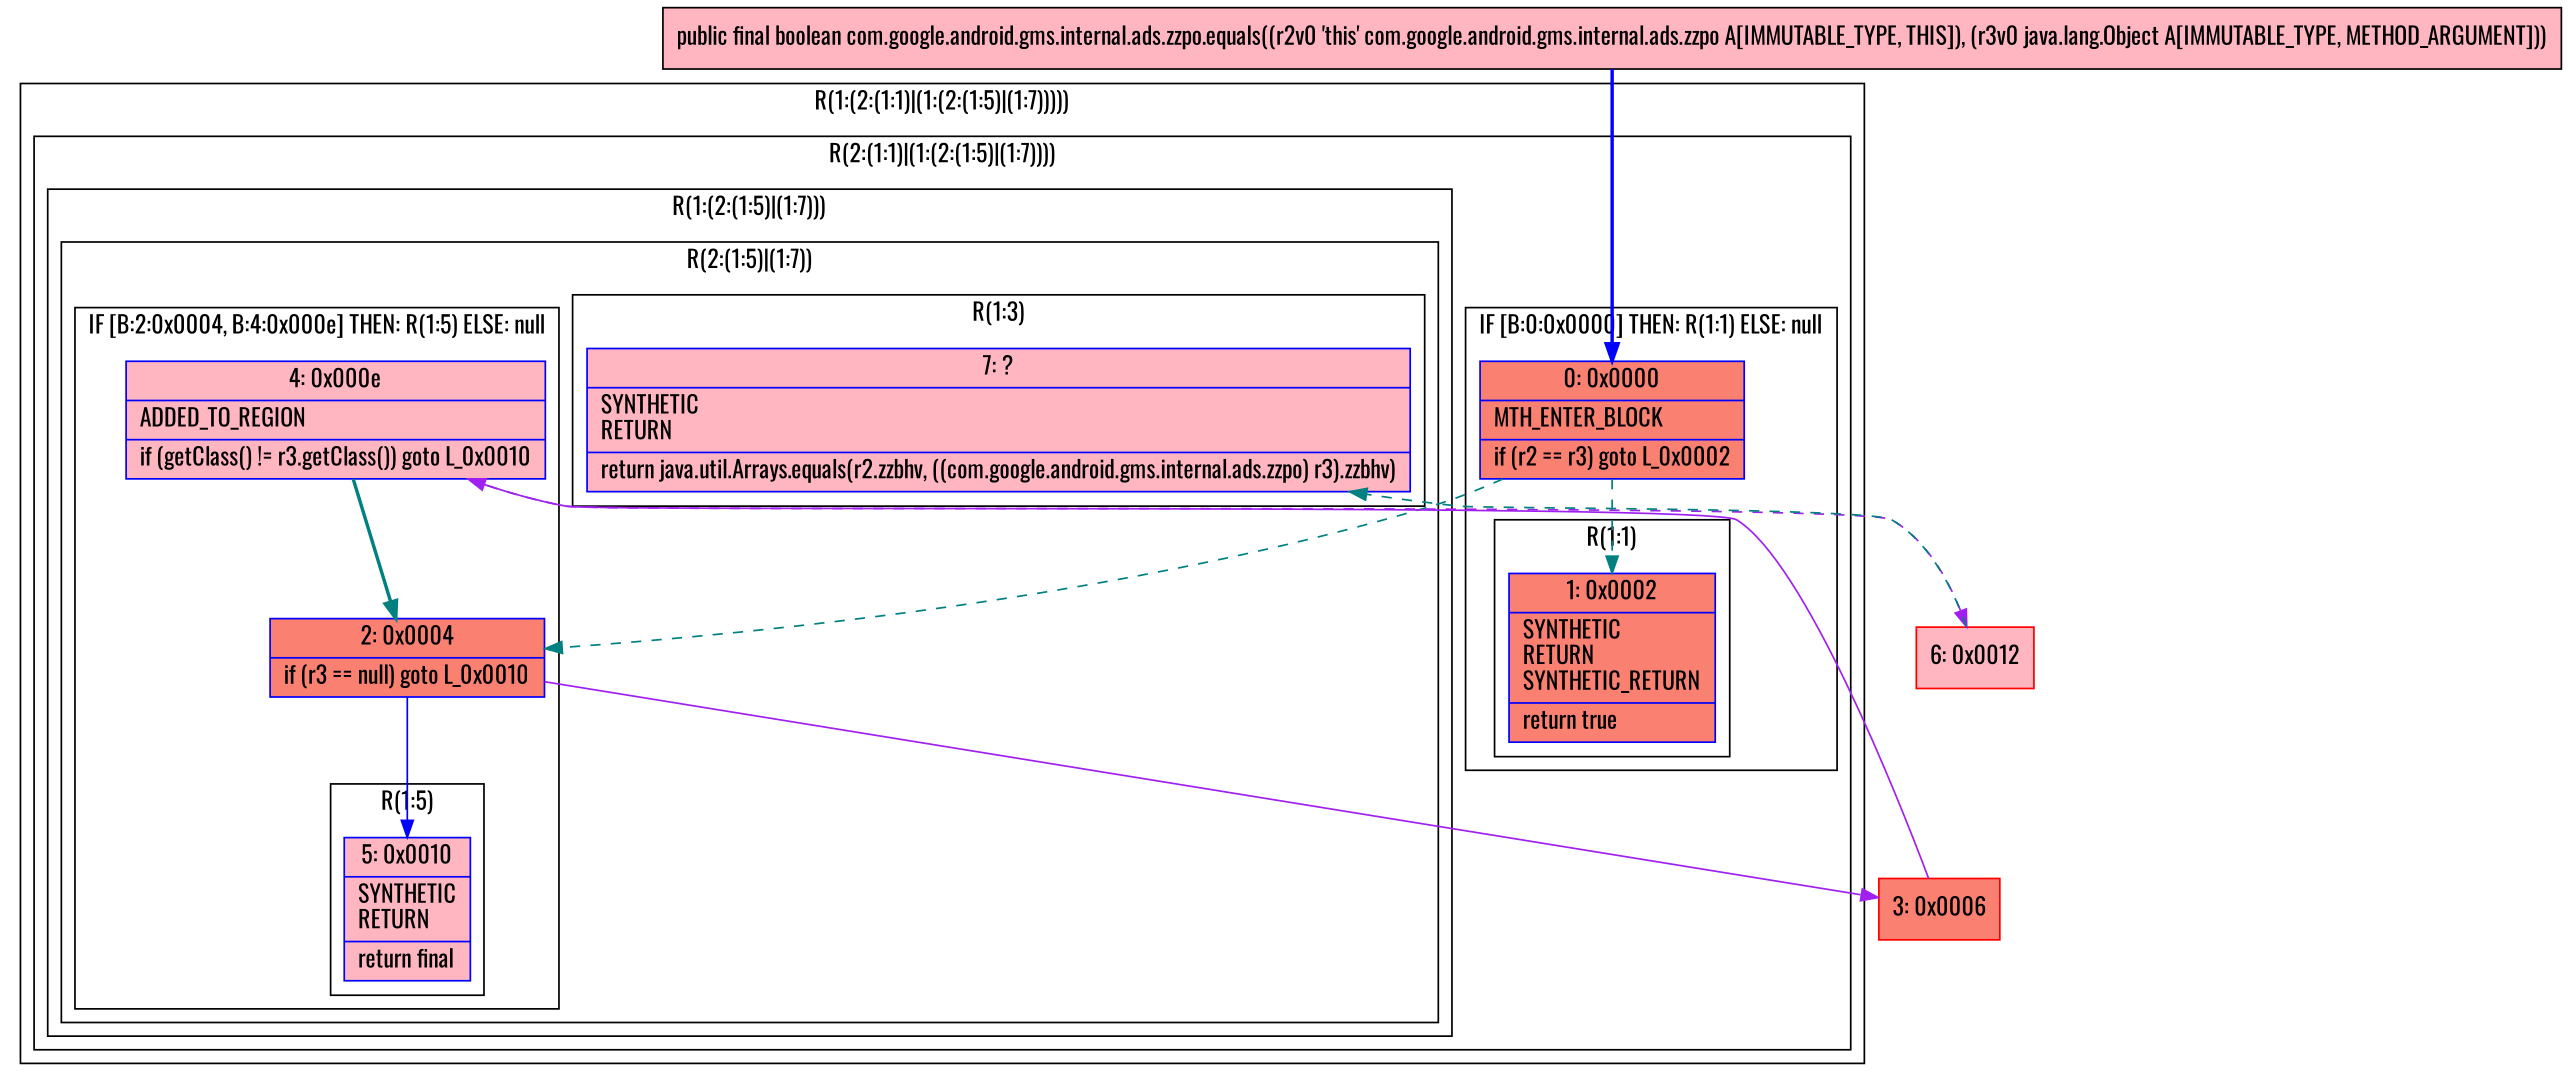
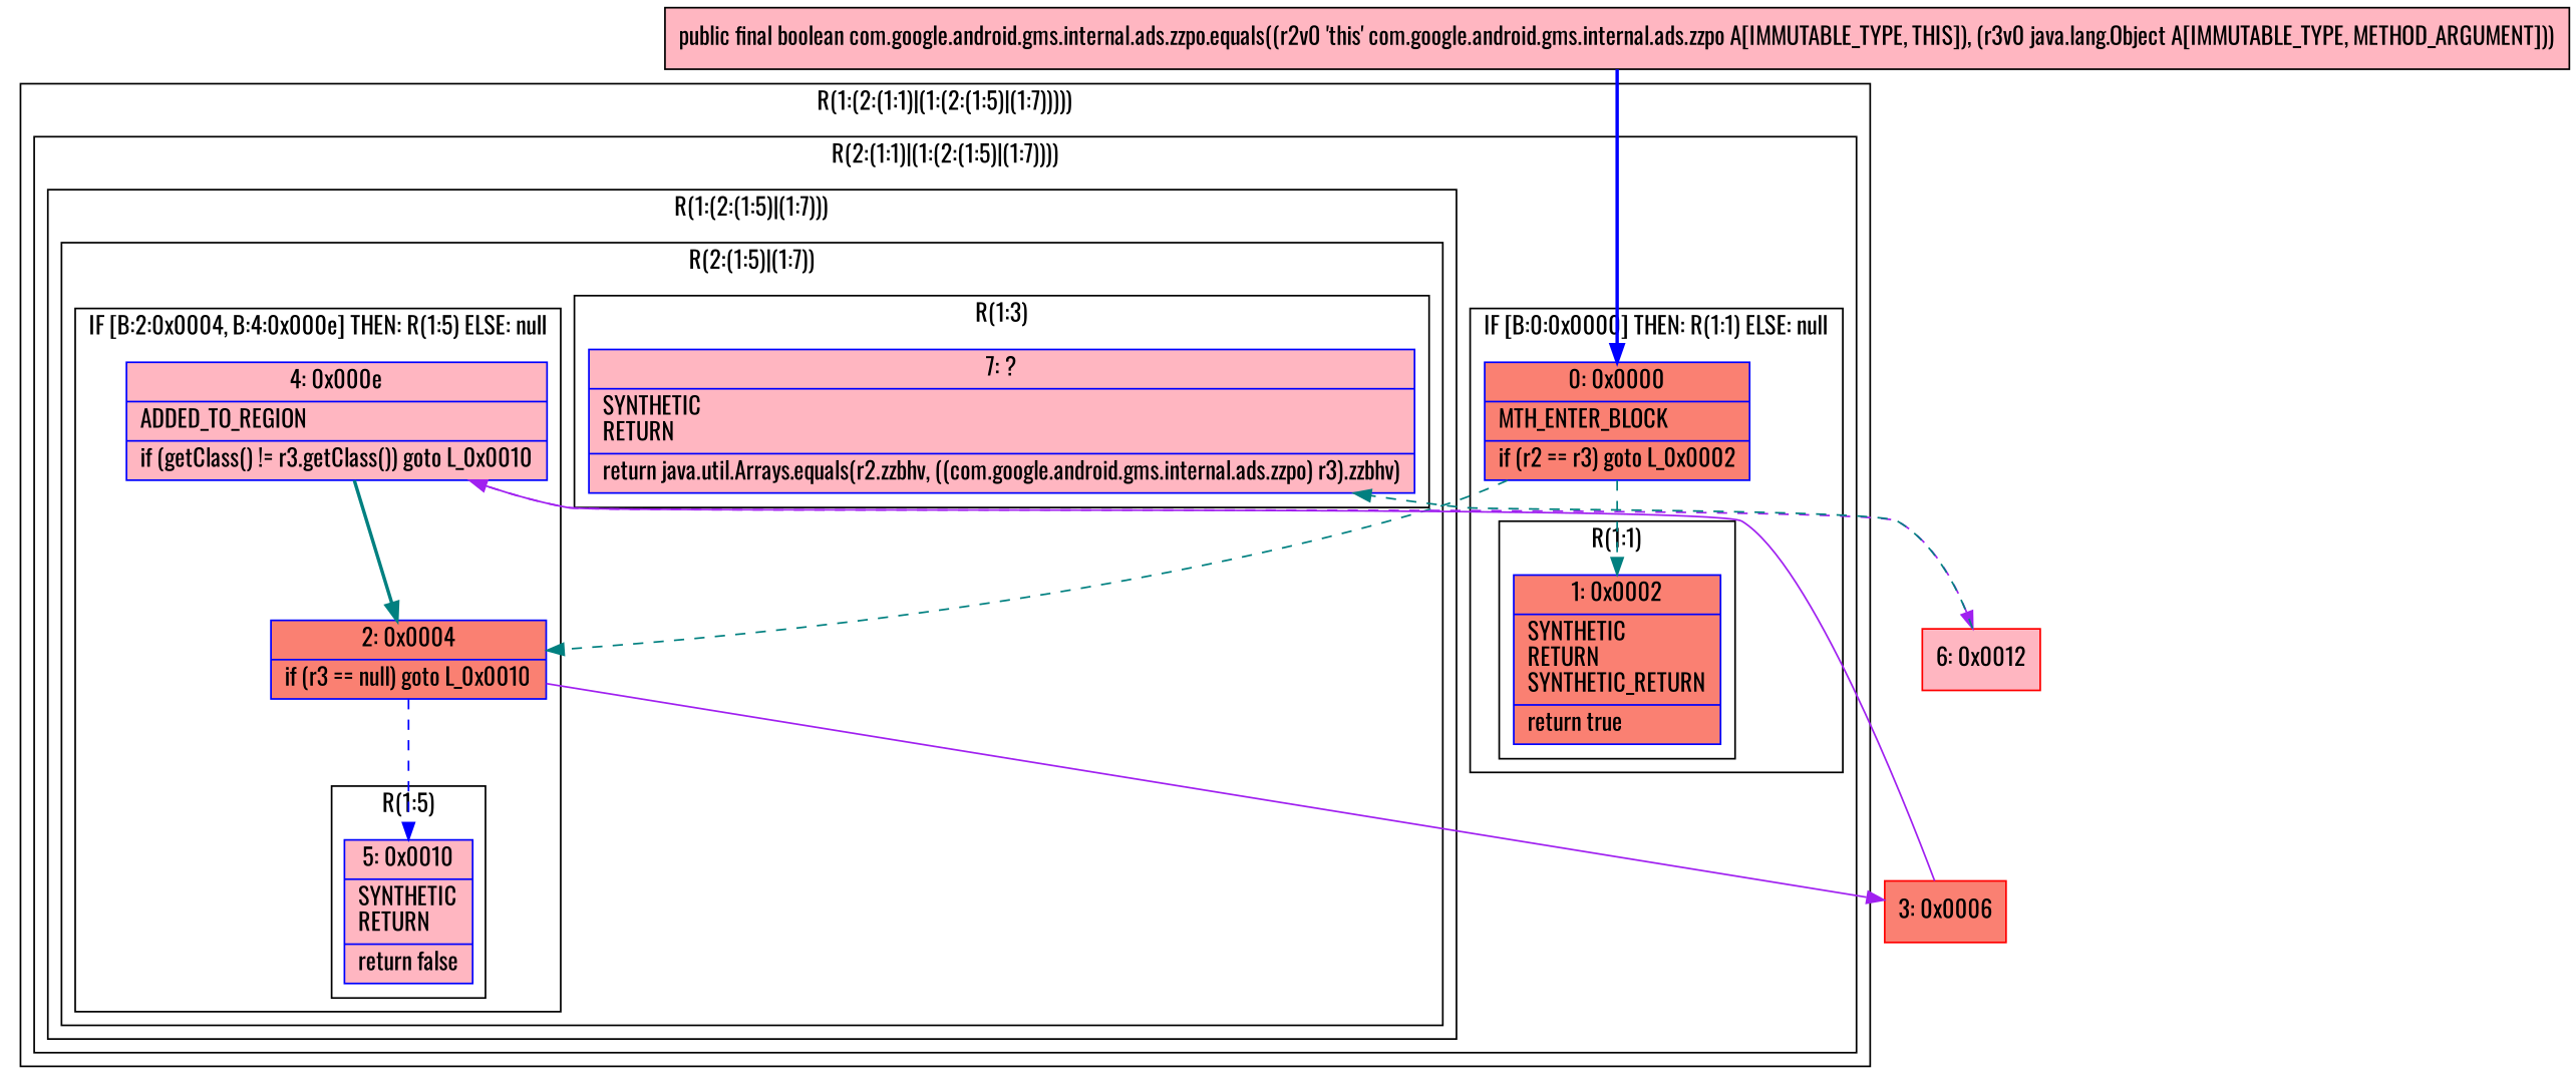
  digraph {
    fontname=Oswald
    node [color=blue fillcolor=lightpink fontname=Oswald shape=record style=filled]
    edge [color=teal fontname=Oswald style=dashed]
    n1 [fillcolor=salmon label="{1\:\ 0x0002|SYNTHETIC\lRETURN\lSYNTHETIC_RETURN\l|return true\l}"]
    n2 [fillcolor=salmon label="{0\:\ 0x0000|MTH_ENTER_BLOCK\l|if (r2 == r3) goto L_0x0002\l}"]
-   n3 [label="{5\:\ 0x0010|SYNTHETIC\lRETURN\l|return final\l}"]
+   n3 [label="{5\:\ 0x0010|SYNTHETIC\lRETURN\l|return false\l}"]
    n4 [fillcolor=salmon label="{2\:\ 0x0004|if (r3 == null) goto L_0x0010\l}"]
    n5 [label="{4\:\ 0x000e|ADDED_TO_REGION\l|if (getClass() != r3.getClass()) goto L_0x0010\l}"]
    n6 [label="{7\:\ ?|SYNTHETIC\lRETURN\l|return java.util.Arrays.equals(r2.zzbhv, ((com.google.android.gms.internal.ads.zzpo) r3).zzbhv)\l}"]
    n7 [color=red fillcolor=salmon label="{3\:\ 0x0006}"]
    n8 [color=red label="{6\:\ 0x0012}"]
    n9 [label="{public final boolean com.google.android.gms.internal.ads.zzpo.equals((r2v0 'this' com.google.android.gms.internal.ads.zzpo A[IMMUTABLE_TYPE, THIS]), (r3v0 java.lang.Object A[IMMUTABLE_TYPE, METHOD_ARGUMENT])) }" color=""]
    subgraph cluster_1 {
      label="R(1:(2:(1:1)|(1:(2:(1:5)|(1:7)))))"
      subgraph cluster_2 {
        label="R(2:(1:1)|(1:(2:(1:5)|(1:7))))"
        subgraph cluster_3 {
          label="IF [B:0:0x0000] THEN: R(1:1) ELSE: null"
          n2
          subgraph cluster_4 {
            label="R(1:1)"
            n1
          }
        }
        subgraph cluster_5 {
          label="R(1:(2:(1:5)|(1:7)))"
          subgraph cluster_6 {
            label="R(2:(1:5)|(1:7))"
            subgraph cluster_7 {
              label="IF [B:2:0x0004, B:4:0x000e] THEN: R(1:5) ELSE: null"
              n4
              n5
              subgraph cluster_8 {
                label="R(1:5)"
                n3
              }
            }
            subgraph cluster_9 {
              label="R(1:3)"
              n6
            }
          }
        }
      }
    }
    n2 -> n1
    n2 -> n4
-   n4 -> n3 [color=blue style=solid]
+   n4 -> n3 [color=blue]
    n4 -> n7 [color=purple style=solid]
    n5 -> n4 [style=bold]
    n5 -> n8 [color=purple]
    n7 -> n5 [color=purple style=solid]
    n8 -> n6
    n9 -> n2 [color=blue style=bold]
  }
